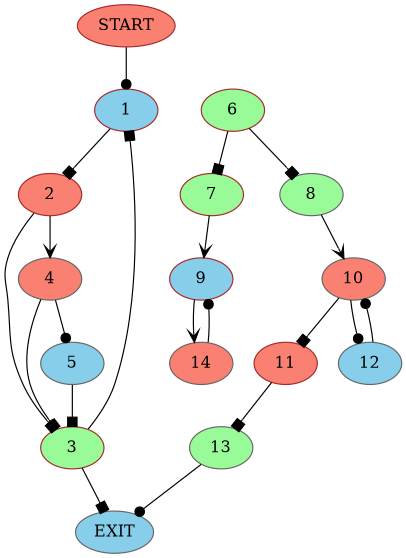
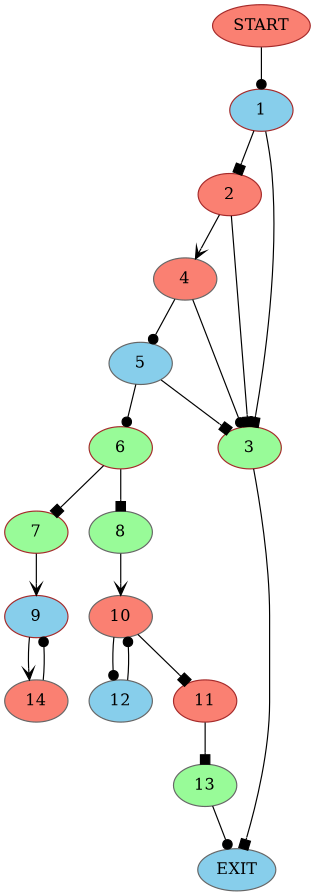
  digraph {
    node [color=brown fillcolor=salmon style=filled]
    edge [arrowhead=box]
    n1 [label=START]
    1 [fillcolor=skyblue]
    2
    3 [fillcolor=palegreen]
    n5 [color=gray40 fillcolor=skyblue label=EXIT]
    4 [color=gray40]
    5 [color=gray40 fillcolor=skyblue]
    6 [fillcolor=palegreen]
    7 [fillcolor=palegreen]
    8 [color=gray40 fillcolor=palegreen]
    9 [fillcolor=skyblue]
    10 [color=gray40]
    14 [color=gray40]
    11
    12 [color=gray40 fillcolor=skyblue]
    13 [color=gray40 fillcolor=palegreen]
    n1 -> 1 [arrowhead=dot]
    1 -> 2
-   3 -> 1
+   1 -> 3
    2 -> 3
    2 -> 4 [arrowhead=vee]
    3 -> n5
-   4 -> 3
+   4 -> 3 [arrowhead=dot]
    4 -> 5 [arrowhead=dot]
    5 -> 3
+   5 -> 6 [arrowhead=dot]
    6 -> 7
    6 -> 8
    7 -> 9 [arrowhead=vee]
    8 -> 10 [arrowhead=vee]
    9 -> 14 [arrowhead=vee]
    10 -> 11
    10 -> 12 [arrowhead=dot]
    14 -> 9 [arrowhead=dot]
    11 -> 13
    12 -> 10 [arrowhead=dot]
    13 -> n5 [arrowhead=dot]
  }
